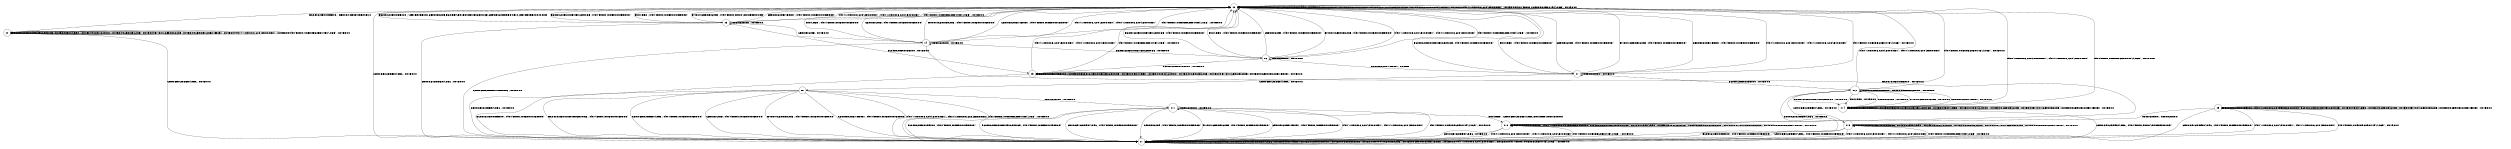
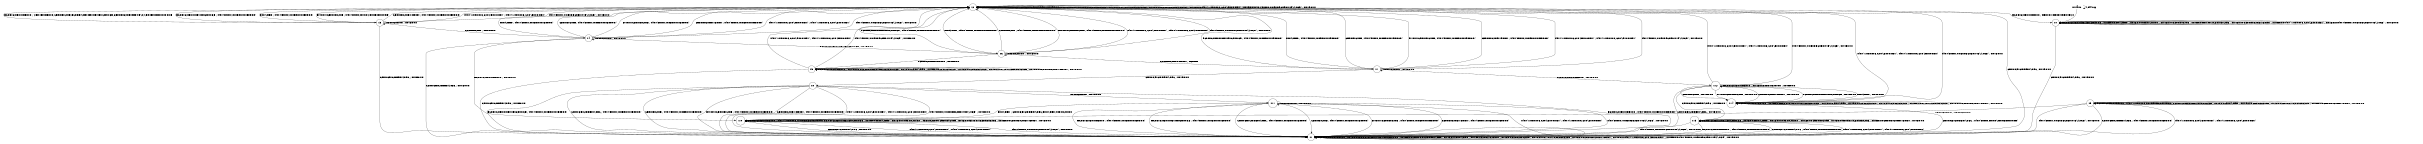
  digraph {
    node [shape=circle]
    n1 [label=s0]
    n2 [label=s1]
    n3 [label=s2]
    n4 [label=s3]
    n5 [label=s4]
    n6 [label=s5]
    n7 [label=s6]
    n8 [label=s10]
    n9 [label=s7]
    n10 [label=s8]
    n11 [label=s12]
    n12 [label=s11]
    n13 [label=s13]
    n14 [label=s14]
    n15 [label=s9]
+   __start0 [height=0 shape=none width=0]
    n1 -> n1 [label="ECDH_CLIENT_KEY_EXCHANGE / TIMEOUT"]
    n1 -> n1 [label="FINISHED / TIMEOUT"]
    n1 -> n1 [label="APPLICATION / TIMEOUT"]
    n1 -> n1 [label="CERTIFICATE / TIMEOUT"]
    n1 -> n1 [label="EMPTY_CERTIFICATE / TIMEOUT"]
    n1 -> n1 [label="CERTIFICATE_VERIFY / TIMEOUT"]
    n1 -> n1 [label="Alert(WARNING,CLOSE_NOTIFY) / TIMEOUT"]
    n1 -> n1 [label="Alert(FATAL,UNEXPECTED_MESSAGE) / TIMEOUT"]
    n1 -> n2 [label="CHANGE_CIPHER_SPEC / TIMEOUT"]
    n2 -> n2 [label="ECDH_CLIENT_HELLO / TIMEOUT"]
    n2 -> n2 [label="ECDH_CLIENT_KEY_EXCHANGE / TIMEOUT"]
    n2 -> n2 [label="CHANGE_CIPHER_SPEC / TIMEOUT"]
    n2 -> n2 [label="FINISHED / TIMEOUT"]
    n2 -> n2 [label="APPLICATION / TIMEOUT"]
    n2 -> n2 [label="CERTIFICATE / TIMEOUT"]
    n2 -> n2 [label="EMPTY_CERTIFICATE / TIMEOUT"]
    n2 -> n2 [label="CERTIFICATE_VERIFY / TIMEOUT"]
    n2 -> n2 [label="Alert(WARNING,CLOSE_NOTIFY) / TIMEOUT"]
    n2 -> n2 [label="Alert(FATAL,UNEXPECTED_MESSAGE) / TIMEOUT"]
    n3 -> n1 [label="ECDH_CLIENT_HELLO / HELLO_VERIFY_REQUEST"]
    n3 -> n2 [label="CHANGE_CIPHER_SPEC / TIMEOUT"]
    n3 -> n3 [label="ECDH_CLIENT_KEY_EXCHANGE / TIMEOUT"]
    n3 -> n3 [label="FINISHED / TIMEOUT"]
    n3 -> n3 [label="APPLICATION / TIMEOUT"]
    n3 -> n3 [label="CERTIFICATE / TIMEOUT"]
    n3 -> n3 [label="EMPTY_CERTIFICATE / TIMEOUT"]
    n3 -> n3 [label="CERTIFICATE_VERIFY / TIMEOUT"]
    n3 -> n3 [label="Alert(WARNING,CLOSE_NOTIFY) / TIMEOUT"]
    n3 -> n3 [label="Alert(FATAL,UNEXPECTED_MESSAGE) / TIMEOUT"]
    n3 -> n4 [label="ECDH_CLIENT_HELLO / SERVER_HELLO,CERTIFICATE,ECDHE_SERVER_KEY_EXCHANGE,CERTIFICATE_REQUEST,SERVER_HELLO_DONE"]
    n4 -> n2 [label="CHANGE_CIPHER_SPEC / TIMEOUT"]
    n4 -> n3 [label="ECDH_CLIENT_KEY_EXCHANGE / Alert(FATAL,INTERNAL_ERROR)"]
    n4 -> n3 [label="FINISHED / Alert(FATAL,INTERNAL_ERROR)"]
    n4 -> n3 [label="EMPTY_CERTIFICATE / Alert(FATAL,HANDSHAKE_FAILURE)"]
    n4 -> n3 [label="CERTIFICATE_VERIFY / Alert(FATAL,INTERNAL_ERROR)"]
    n4 -> n3 [label="Alert(WARNING,CLOSE_NOTIFY) / Alert(WARNING,CLOSE_NOTIFY)"]
    n4 -> n3 [label="Alert(FATAL,UNEXPECTED_MESSAGE) / TIMEOUT"]
    n4 -> n4 [label="APPLICATION / TIMEOUT"]
    n4 -> n5 [label="CERTIFICATE / TIMEOUT"]
-   n4 -> n6 [label="ECDH_CLIENT_HELLO / TIMEOUT"]
-   n5 -> n2 [label="CHANGE_CIPHER_WARNING / TIMEOUT"]
+   n5 -> n2 [label="CHANGE_CIPHER_SPEC / TIMEOUT"]
    n5 -> n3 [label="FINISHED / Alert(FATAL,INTERNAL_ERROR)"]
    n5 -> n3 [label="CERTIFICATE / Alert(FATAL,INTERNAL_ERROR)"]
    n5 -> n3 [label="EMPTY_CERTIFICATE / Alert(FATAL,INTERNAL_ERROR)"]
    n5 -> n3 [label="CERTIFICATE_VERIFY / Alert(FATAL,INTERNAL_ERROR)"]
    n5 -> n3 [label="Alert(WARNING,CLOSE_NOTIFY) / Alert(WARNING,CLOSE_NOTIFY)"]
    n5 -> n3 [label="Alert(FATAL,UNEXPECTED_MESSAGE) / TIMEOUT"]
    n5 -> n5 [label="APPLICATION / TIMEOUT"]
    n5 -> n7 [label="ECDH_CLIENT_KEY_EXCHANGE / TIMEOUT"]
    n5 -> n8 [label="ECDH_CLIENT_HELLO / TIMEOUT"]
    n6 -> n2 [label="CHANGE_CIPHER_SPEC / TIMEOUT"]
    n6 -> n3 [label="Alert(WARNING,CLOSE_NOTIFY) / Alert(WARNING,CLOSE_NOTIFY)"]
    n6 -> n3 [label="Alert(FATAL,UNEXPECTED_MESSAGE) / TIMEOUT"]
    n6 -> n6 [label="ECDH_CLIENT_HELLO / TIMEOUT"]
    n6 -> n6 [label="ECDH_CLIENT_KEY_EXCHANGE / TIMEOUT"]
    n6 -> n6 [label="FINISHED / TIMEOUT"]
    n6 -> n6 [label="APPLICATION / TIMEOUT"]
    n6 -> n6 [label="CERTIFICATE / TIMEOUT"]
    n6 -> n6 [label="EMPTY_CERTIFICATE / TIMEOUT"]
    n6 -> n6 [label="CERTIFICATE_VERIFY / TIMEOUT"]
    n7 -> n3 [label="ECDH_CLIENT_KEY_EXCHANGE / Alert(FATAL,INTERNAL_ERROR)"]
    n7 -> n3 [label="FINISHED / Alert(FATAL,INTERNAL_ERROR)"]
    n7 -> n3 [label="CERTIFICATE / Alert(FATAL,INTERNAL_ERROR)"]
    n7 -> n3 [label="EMPTY_CERTIFICATE / Alert(FATAL,INTERNAL_ERROR)"]
    n7 -> n3 [label="Alert(WARNING,CLOSE_NOTIFY) / Alert(WARNING,CLOSE_NOTIFY)"]
    n7 -> n3 [label="Alert(FATAL,UNEXPECTED_MESSAGE) / TIMEOUT"]
    n7 -> n6 [label="ECDH_CLIENT_HELLO / TIMEOUT"]
    n7 -> n7 [label="APPLICATION / TIMEOUT"]
    n7 -> n9 [label="CERTIFICATE_VERIFY / ECDHE"]
    n8 -> n2 [label="CHANGE_CIPHER_SPEC / TIMEOUT"]
    n8 -> n2 [label="Alert(WARNING,CLOSE_NOTIFY) / Alert(WARNING,CLOSE_NOTIFY)"]
    n8 -> n2 [label="Alert(FATAL,UNEXPECTED_MESSAGE) / TIMEOUT"]
    n8 -> n8 [label="ECDH_CLIENT_HELLO / Alert(WARNING,NO_RENEGOTIATION)"]
    n8 -> n8 [label="ECDH_CLIENT_KEY_EXCHANGE / TIMEOUT"]
    n8 -> n8 [label="FINISHED / TIMEOUT"]
    n8 -> n8 [label="APPLICATION / APPLICATION"]
    n8 -> n8 [label="CERTIFICATE / TIMEOUT"]
    n8 -> n8 [label="EMPTY_CERTIFICATE / TIMEOUT"]
    n8 -> n8 [label="CERTIFICATE_VERIFY / TIMEOUT"]
    n9 -> n3 [label="ECDH_CLIENT_KEY_EXCHANGE / Alert(FATAL,INTERNAL_ERROR)"]
    n9 -> n3 [label="FINISHED / Alert(FATAL,INTERNAL_ERROR)"]
    n9 -> n3 [label="CERTIFICATE / Alert(FATAL,INTERNAL_ERROR)"]
    n9 -> n3 [label="EMPTY_CERTIFICATE / Alert(FATAL,INTERNAL_ERROR)"]
    n9 -> n3 [label="CERTIFICATE_VERIFY / Alert(FATAL,INTERNAL_ERROR)"]
    n9 -> n3 [label="Alert(WARNING,CLOSE_NOTIFY) / Alert(WARNING,CLOSE_NOTIFY)"]
    n9 -> n3 [label="Alert(FATAL,UNEXPECTED_MESSAGE) / TIMEOUT"]
    n9 -> n9 [label="APPLICATION / TIMEOUT"]
    n9 -> n10 [label="CHANGE_CIPHER_SPEC / TIMEOUT"]
    n9 -> n11 [label="ECDH_CLIENT_HELLO / TIMEOUT"]
    n10 -> n2 [label="ECDH_CLIENT_HELLO / Alert(FATAL,INTERNAL_ERROR)"]
    n10 -> n2 [label="ECDH_CLIENT_KEY_EXCHANGE / Alert(FATAL,INTERNAL_ERROR)"]
    n10 -> n2 [label="CHANGE_CIPHER_SPEC / Alert(FATAL,INTERNAL_ERROR)"]
    n10 -> n2 [label="CERTIFICATE / Alert(FATAL,INTERNAL_ERROR)"]
    n10 -> n2 [label="EMPTY_CERTIFICATE / Alert(FATAL,INTERNAL_ERROR)"]
    n10 -> n2 [label="CERTIFICATE_VERIFY / Alert(FATAL,INTERNAL_ERROR)"]
    n10 -> n2 [label="Alert(WARNING,CLOSE_NOTIFY) / Alert(WARNING,CLOSE_NOTIFY)"]
    n10 -> n2 [label="Alert(FATAL,UNEXPECTED_MESSAGE) / TIMEOUT"]
    n10 -> n12 [label="APPLICATION / TIMEOUT"]
    n11 -> n2 [label="CHANGE_CIPHER_SPEC / TIMEOUT"]
    n11 -> n3 [label="Alert(WARNING,CLOSE_NOTIFY) / Alert(WARNING,CLOSE_NOTIFY)"]
    n11 -> n3 [label="Alert(FATAL,UNEXPECTED_MESSAGE) / TIMEOUT"]
    n11 -> n11 [label="ECDH_CLIENT_HELLO / TIMEOUT"]
    n11 -> n11 [label="APPLICATION / TIMEOUT"]
    n11 -> n13 [label="CHANGE_CIPHER_SPEC / TIMEOUT"]
    n11 -> n14 [label="ECDH_CLIENT_KEY_EXCHANGE / TIMEOUT"]
    n11 -> n14 [label="FINISHED / TIMEOUT"]
    n11 -> n14 [label="CERTIFICATE / TIMEOUT"]
    n11 -> n14 [label="EMPTY_CERTIFICATE / TIMEOUT"]
    n11 -> n14 [label="CERTIFICATE_VERIFY / TIMEOUT"]
    n12 -> n2 [label="ECDH_CLIENT_HELLO / Alert(FATAL,INTERNAL_ERROR)"]
    n12 -> n2 [label="ECDH_CLIENT_KEY_EXCHANGE / Alert(FATAL,INTERNAL_ERROR)"]
    n12 -> n2 [label="CHANGE_CIPHER_SPEC / Alert(FATAL,INTERNAL_ERROR)"]
    n12 -> n2 [label="CERTIFICATE / Alert(FATAL,INTERNAL_ERROR)"]
    n12 -> n2 [label="EMPTY_CERTIFICATE / Alert(FATAL,INTERNAL_ERROR)"]
    n12 -> n2 [label="CERTIFICATE_VERIFY / Alert(FATAL,INTERNAL_ERROR)"]
    n12 -> n2 [label="Alert(WARNING,CLOSE_NOTIFY) / Alert(WARNING,CLOSE_NOTIFY)"]
    n12 -> n2 [label="Alert(FATAL,UNEXPECTED_MESSAGE) / TIMEOUT"]
    n12 -> n8 [label="FINISHED / CHANGE_CIPHER_SPEC,FINISHED,APPLICATION"]
    n12 -> n12 [label="APPLICATION / TIMEOUT"]
    n13 -> n2 [label="ECDH_CLIENT_HELLO / Alert(FATAL,INTERNAL_ERROR)"]
    n13 -> n2 [label="CHANGE_CIPHER_SPEC / Alert(FATAL,INTERNAL_ERROR)"]
    n13 -> n2 [label="Alert(WARNING,CLOSE_NOTIFY) / Alert(WARNING,CLOSE_NOTIFY)"]
    n13 -> n2 [label="Alert(FATAL,UNEXPECTED_MESSAGE) / TIMEOUT"]
    n13 -> n13 [label="ECDH_CLIENT_KEY_EXCHANGE / TIMEOUT"]
    n13 -> n13 [label="FINISHED / TIMEOUT"]
    n13 -> n13 [label="APPLICATION / TIMEOUT"]
    n13 -> n13 [label="CERTIFICATE / TIMEOUT"]
    n13 -> n13 [label="EMPTY_CERTIFICATE / TIMEOUT"]
    n13 -> n13 [label="CERTIFICATE_VERIFY / TIMEOUT"]
    n14 -> n2 [label="CHANGE_CIPHER_SPEC / Alert(FATAL,HANDSHAKE_FAILURE)"]
    n14 -> n3 [label="Alert(WARNING,CLOSE_NOTIFY) / Alert(WARNING,CLOSE_NOTIFY)"]
    n14 -> n3 [label="Alert(FATAL,UNEXPECTED_MESSAGE) / TIMEOUT"]
    n14 -> n14 [label="ECDH_CLIENT_HELLO / TIMEOUT"]
    n14 -> n14 [label="ECDH_CLIENT_KEY_EXCHANGE / TIMEOUT"]
    n14 -> n14 [label="FINISHED / TIMEOUT"]
    n14 -> n14 [label="APPLICATION / TIMEOUT"]
    n14 -> n14 [label="CERTIFICATE / TIMEOUT"]
    n14 -> n14 [label="EMPTY_CERTIFICATE / TIMEOUT"]
    n14 -> n14 [label="CERTIFICATE_VERIFY / TIMEOUT"]
    n15 -> n2 [label="CHANGE_CIPHER_SPEC / Alert(FATAL,INTERNAL_ERROR)"]
    n15 -> n2 [label="Alert(WARNING,CLOSE_NOTIFY) / Alert(WARNING,CLOSE_NOTIFY)"]
    n15 -> n2 [label="Alert(FATAL,UNEXPECTED_MESSAGE) / TIMEOUT"]
    n15 -> n8 [label="APPLICATION / APPLICATION"]
    n15 -> n15 [label="ECDH_CLIENT_HELLO / Alert(WARNING,NO_RENEGOTIATION)"]
    n15 -> n15 [label="ECDH_CLIENT_KEY_EXCHANGE / TIMEOUT"]
    n15 -> n15 [label="FINISHED / TIMEOUT"]
    n15 -> n15 [label="CERTIFICATE / TIMEOUT"]
    n15 -> n15 [label="EMPTY_CERTIFICATE / TIMEOUT"]
    n15 -> n15 [label="CERTIFICATE_VERIFY / TIMEOUT"]
+   __start0 -> n1
+   __start0 -> __start0 [label="Self loop"]
  }
